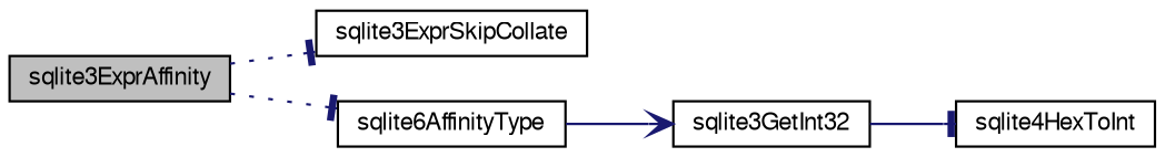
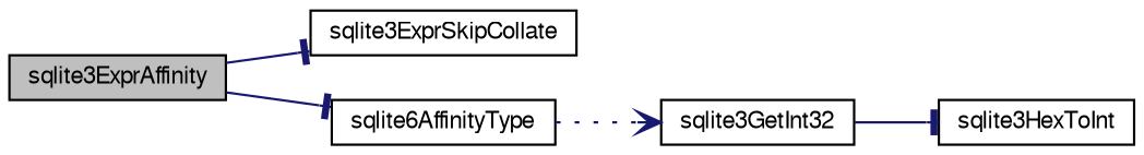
  digraph {
    rankdir=LR
    node [color=black fillcolor=white fontname=FreeSans fontsize=10 shape=record style=filled]
    edge [arrowhead=tee color=midnightblue fontname=FreeSans fontsize=10 labelfontname=FreeSans labelfontsize=10 style=dotted]
    n1 [fillcolor=grey75 fontcolor=black height=0.2 label=sqlite3ExprAffinity width=0.4]
    n2 [height=0.2 label=sqlite3ExprSkipCollate width=0.4]
    n3 [height=0.2 label=sqlite6AffinityType width=0.4]
    n4 [height=0.2 label=sqlite3GetInt32 width=0.4]
-   n5 [height=0.2 label=sqlite4HexToInt width=0.4]
-   n1 -> n2
-   n1 -> n3
-   n3 -> n4 [arrowhead=vee style=solid]
+   n5 [height=0.2 label=sqlite3HexToInt width=0.4]
+   n1 -> n2 [style=solid]
+   n1 -> n3 [style=solid]
+   n3 -> n4 [arrowhead=vee]
    n4 -> n5 [style=solid]
  }
